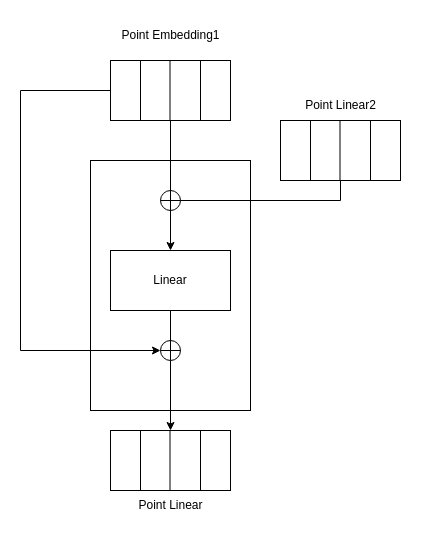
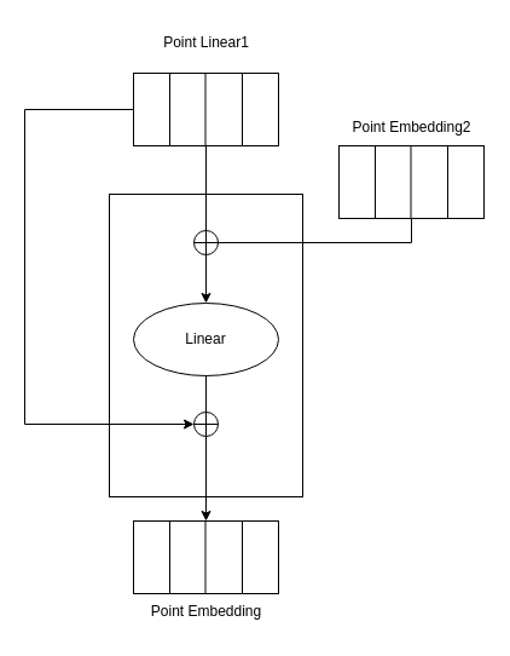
  <mxCell id="0" />
  <mxCell id="1" parent="0" />
  <mxCell id="2" value="" style="rounded=0;whiteSpace=wrap;html=1;" parent="1" vertex="1"><mxGeometry x="90" y="160" width="160" height="250" as="geometry" /></mxCell>
  <mxCell id="3" value="" style="edgeStyle=orthogonalEdgeStyle;rounded=0;orthogonalLoop=1;jettySize=auto;html=1;exitX=0.5;exitY=1;exitDx=0;exitDy=0;" parent="1" source="5" target="7" edge="1"><mxGeometry relative="1" as="geometry" /></mxCell>
  <mxCell id="4" value="" style="edgeStyle=orthogonalEdgeStyle;rounded=0;orthogonalLoop=1;jettySize=auto;html=1;entryX=0;entryY=0.5;entryDx=0;entryDy=0;exitX=0;exitY=0.5;exitDx=0;exitDy=0;entryPerimeter=0;" parent="1" source="5" target="12" edge="1"><mxGeometry relative="1" as="geometry"><mxPoint x="30" y="10" as="targetPoint" /><Array as="points"><mxPoint x="20" y="90" /><mxPoint x="20" y="350" /></Array></mxGeometry></mxCell>
  <mxCell id="5" value="" style="rounded=0;whiteSpace=wrap;html=1;" parent="1" vertex="1"><mxGeometry x="110" y="60" width="120" height="60" as="geometry" /></mxCell>
  <mxCell id="6" value="" style="edgeStyle=orthogonalEdgeStyle;rounded=0;orthogonalLoop=1;jettySize=auto;html=1;" parent="1" source="12" target="11" edge="1"><mxGeometry relative="1" as="geometry" /></mxCell>
- <mxCell id="7" value="Linear" style="rounded=0;whiteSpace=wrap;html=1;" parent="1" vertex="1"><mxGeometry x="110" y="250" width="120" height="60" as="geometry" /></mxCell>
+ <mxCell id="7" value="Linear" style="ellipse;whiteSpace=wrap;html=1;" parent="1" vertex="1"><mxGeometry x="110" y="250" width="120" height="60" as="geometry" /></mxCell>
  <mxCell id="8" value="" style="rounded=0;whiteSpace=wrap;html=1;" parent="1" vertex="1"><mxGeometry x="280" y="120" width="120" height="60" as="geometry" /></mxCell>
  <mxCell id="9" value="" style="endArrow=none;html=1;rounded=0;entryX=0.5;entryY=1;entryDx=0;entryDy=0;" parent="1" target="8" edge="1"><mxGeometry width="50" height="50" relative="1" as="geometry"><mxPoint x="170" y="200" as="sourcePoint" /><mxPoint x="150" y="230" as="targetPoint" /><Array as="points"><mxPoint x="340" y="200" /></Array></mxGeometry></mxCell>
  <mxCell id="10" value="" style="verticalLabelPosition=bottom;verticalAlign=top;html=1;shape=mxgraph.flowchart.summing_function;" parent="1" vertex="1"><mxGeometry x="160" y="190" width="20" height="20" as="geometry" /></mxCell>
  <mxCell id="11" value="" style="rounded=0;whiteSpace=wrap;html=1;" parent="1" vertex="1"><mxGeometry x="110" y="430" width="120" height="60" as="geometry" /></mxCell>
  <mxCell id="12" value="" style="verticalLabelPosition=bottom;verticalAlign=top;html=1;shape=mxgraph.flowchart.summing_function;" parent="1" vertex="1"><mxGeometry x="160" y="340" width="20" height="20" as="geometry" /></mxCell>
  <mxCell id="13" value="" style="endArrow=none;html=1;rounded=0;exitX=0.5;exitY=1;exitDx=0;exitDy=0;entryX=0.5;entryY=0;entryDx=0;entryDy=0;entryPerimeter=0;" parent="1" source="7" target="12" edge="1"><mxGeometry width="50" height="50" relative="1" as="geometry"><mxPoint x="190" y="280" as="sourcePoint" /><mxPoint x="240" y="230" as="targetPoint" /></mxGeometry></mxCell>
  <mxCell id="14" value="" style="endArrow=none;html=1;rounded=0;entryX=0.25;entryY=0;entryDx=0;entryDy=0;exitX=0.25;exitY=1;exitDx=0;exitDy=0;" parent="1" source="5" target="5" edge="1"><mxGeometry width="50" height="50" relative="1" as="geometry"><mxPoint x="190" y="320" as="sourcePoint" /><mxPoint x="240" y="270" as="targetPoint" /></mxGeometry></mxCell>
  <mxCell id="15" value="" style="endArrow=none;html=1;rounded=0;entryX=0.25;entryY=0;entryDx=0;entryDy=0;exitX=0.25;exitY=1;exitDx=0;exitDy=0;" parent="1" edge="1"><mxGeometry width="50" height="50" relative="1" as="geometry"><mxPoint x="169.5" y="120" as="sourcePoint" /><mxPoint x="169.5" y="60" as="targetPoint" /></mxGeometry></mxCell>
  <mxCell id="16" value="" style="endArrow=none;html=1;rounded=0;entryX=0.25;entryY=0;entryDx=0;entryDy=0;exitX=0.25;exitY=1;exitDx=0;exitDy=0;" parent="1" edge="1"><mxGeometry width="50" height="50" relative="1" as="geometry"><mxPoint x="200" y="120" as="sourcePoint" /><mxPoint x="200" y="60" as="targetPoint" /></mxGeometry></mxCell>
  <mxCell id="17" value="" style="endArrow=none;html=1;rounded=0;entryX=0.25;entryY=0;entryDx=0;entryDy=0;exitX=0.25;exitY=1;exitDx=0;exitDy=0;" parent="1" edge="1"><mxGeometry width="50" height="50" relative="1" as="geometry"><mxPoint x="310" y="180" as="sourcePoint" /><mxPoint x="310" y="120" as="targetPoint" /></mxGeometry></mxCell>
  <mxCell id="18" value="" style="endArrow=none;html=1;rounded=0;entryX=0.25;entryY=0;entryDx=0;entryDy=0;exitX=0.25;exitY=1;exitDx=0;exitDy=0;" parent="1" edge="1"><mxGeometry width="50" height="50" relative="1" as="geometry"><mxPoint x="339.5" y="180" as="sourcePoint" /><mxPoint x="339.5" y="120" as="targetPoint" /></mxGeometry></mxCell>
  <mxCell id="19" value="" style="endArrow=none;html=1;rounded=0;entryX=0.25;entryY=0;entryDx=0;entryDy=0;exitX=0.25;exitY=1;exitDx=0;exitDy=0;" parent="1" edge="1"><mxGeometry width="50" height="50" relative="1" as="geometry"><mxPoint x="370" y="180" as="sourcePoint" /><mxPoint x="370" y="120" as="targetPoint" /></mxGeometry></mxCell>
  <mxCell id="20" value="" style="endArrow=none;html=1;rounded=0;entryX=0.25;entryY=0;entryDx=0;entryDy=0;exitX=0.25;exitY=1;exitDx=0;exitDy=0;" parent="1" edge="1"><mxGeometry width="50" height="50" relative="1" as="geometry"><mxPoint x="140" y="490" as="sourcePoint" /><mxPoint x="140" y="430" as="targetPoint" /></mxGeometry></mxCell>
  <mxCell id="21" value="" style="endArrow=none;html=1;rounded=0;entryX=0.25;entryY=0;entryDx=0;entryDy=0;exitX=0.25;exitY=1;exitDx=0;exitDy=0;" parent="1" edge="1"><mxGeometry width="50" height="50" relative="1" as="geometry"><mxPoint x="169.5" y="490" as="sourcePoint" /><mxPoint x="169.5" y="430" as="targetPoint" /></mxGeometry></mxCell>
  <mxCell id="22" value="" style="endArrow=none;html=1;rounded=0;entryX=0.25;entryY=0;entryDx=0;entryDy=0;exitX=0.25;exitY=1;exitDx=0;exitDy=0;" parent="1" edge="1"><mxGeometry width="50" height="50" relative="1" as="geometry"><mxPoint x="200" y="490" as="sourcePoint" /><mxPoint x="200" y="430" as="targetPoint" /></mxGeometry></mxCell>
- <mxCell id="23" value="Point Embedding1" style="text;html=1;align=center;verticalAlign=middle;resizable=0;points=[];autosize=1;strokeColor=none;fillColor=none;" parent="1" vertex="1"><mxGeometry x="110" y="20" width="120" height="30" as="geometry" /></mxCell>
- <mxCell id="24" value="Point Linear2" style="text;html=1;align=center;verticalAlign=middle;resizable=0;points=[];autosize=1;strokeColor=none;fillColor=none;" parent="1" vertex="1"><mxGeometry x="280" y="90" width="120" height="30" as="geometry" /></mxCell>
- <mxCell id="25" value="Point Linear" style="text;html=1;align=center;verticalAlign=middle;resizable=0;points=[];autosize=1;strokeColor=none;fillColor=none;" parent="1" vertex="1"><mxGeometry x="115" y="490" width="110" height="30" as="geometry" /></mxCell>
+ <mxCell id="23" value="Point Linear1" style="text;html=1;align=center;verticalAlign=middle;resizable=0;points=[];autosize=1;strokeColor=none;fillColor=none;" parent="1" vertex="1"><mxGeometry x="110" y="20" width="120" height="30" as="geometry" /></mxCell>
+ <mxCell id="24" value="Point Embedding2" style="text;html=1;align=center;verticalAlign=middle;resizable=0;points=[];autosize=1;strokeColor=none;fillColor=none;" parent="1" vertex="1"><mxGeometry x="280" y="90" width="120" height="30" as="geometry" /></mxCell>
+ <mxCell id="25" value="Point Embedding" style="text;html=1;align=center;verticalAlign=middle;resizable=0;points=[];autosize=1;strokeColor=none;fillColor=none;" parent="1" vertex="1"><mxGeometry x="115" y="490" width="110" height="30" as="geometry" /></mxCell>
